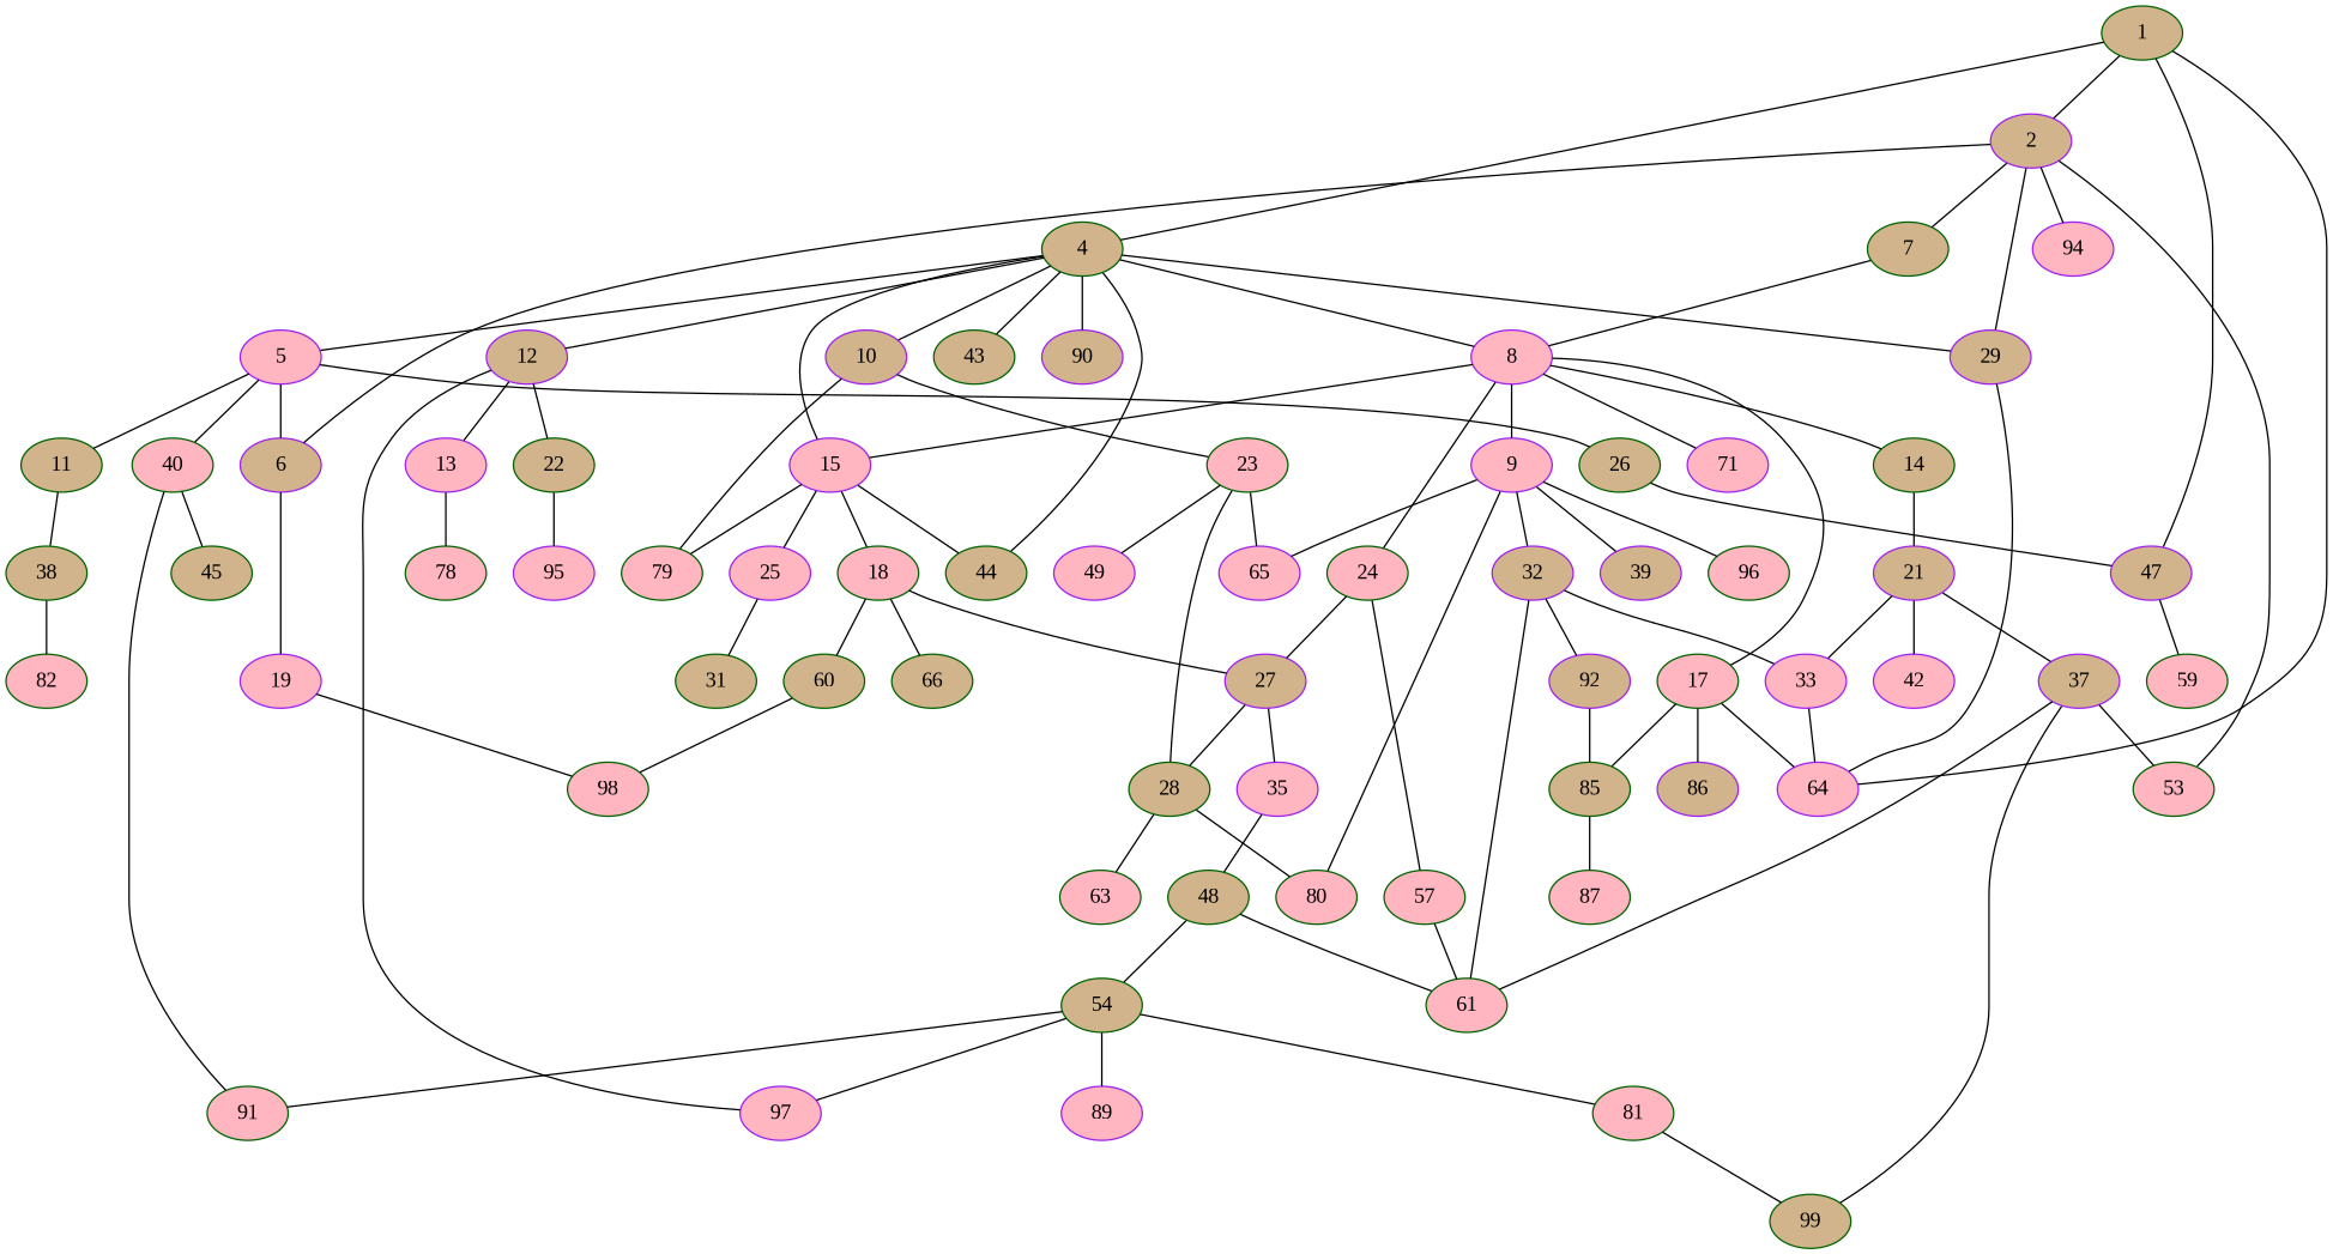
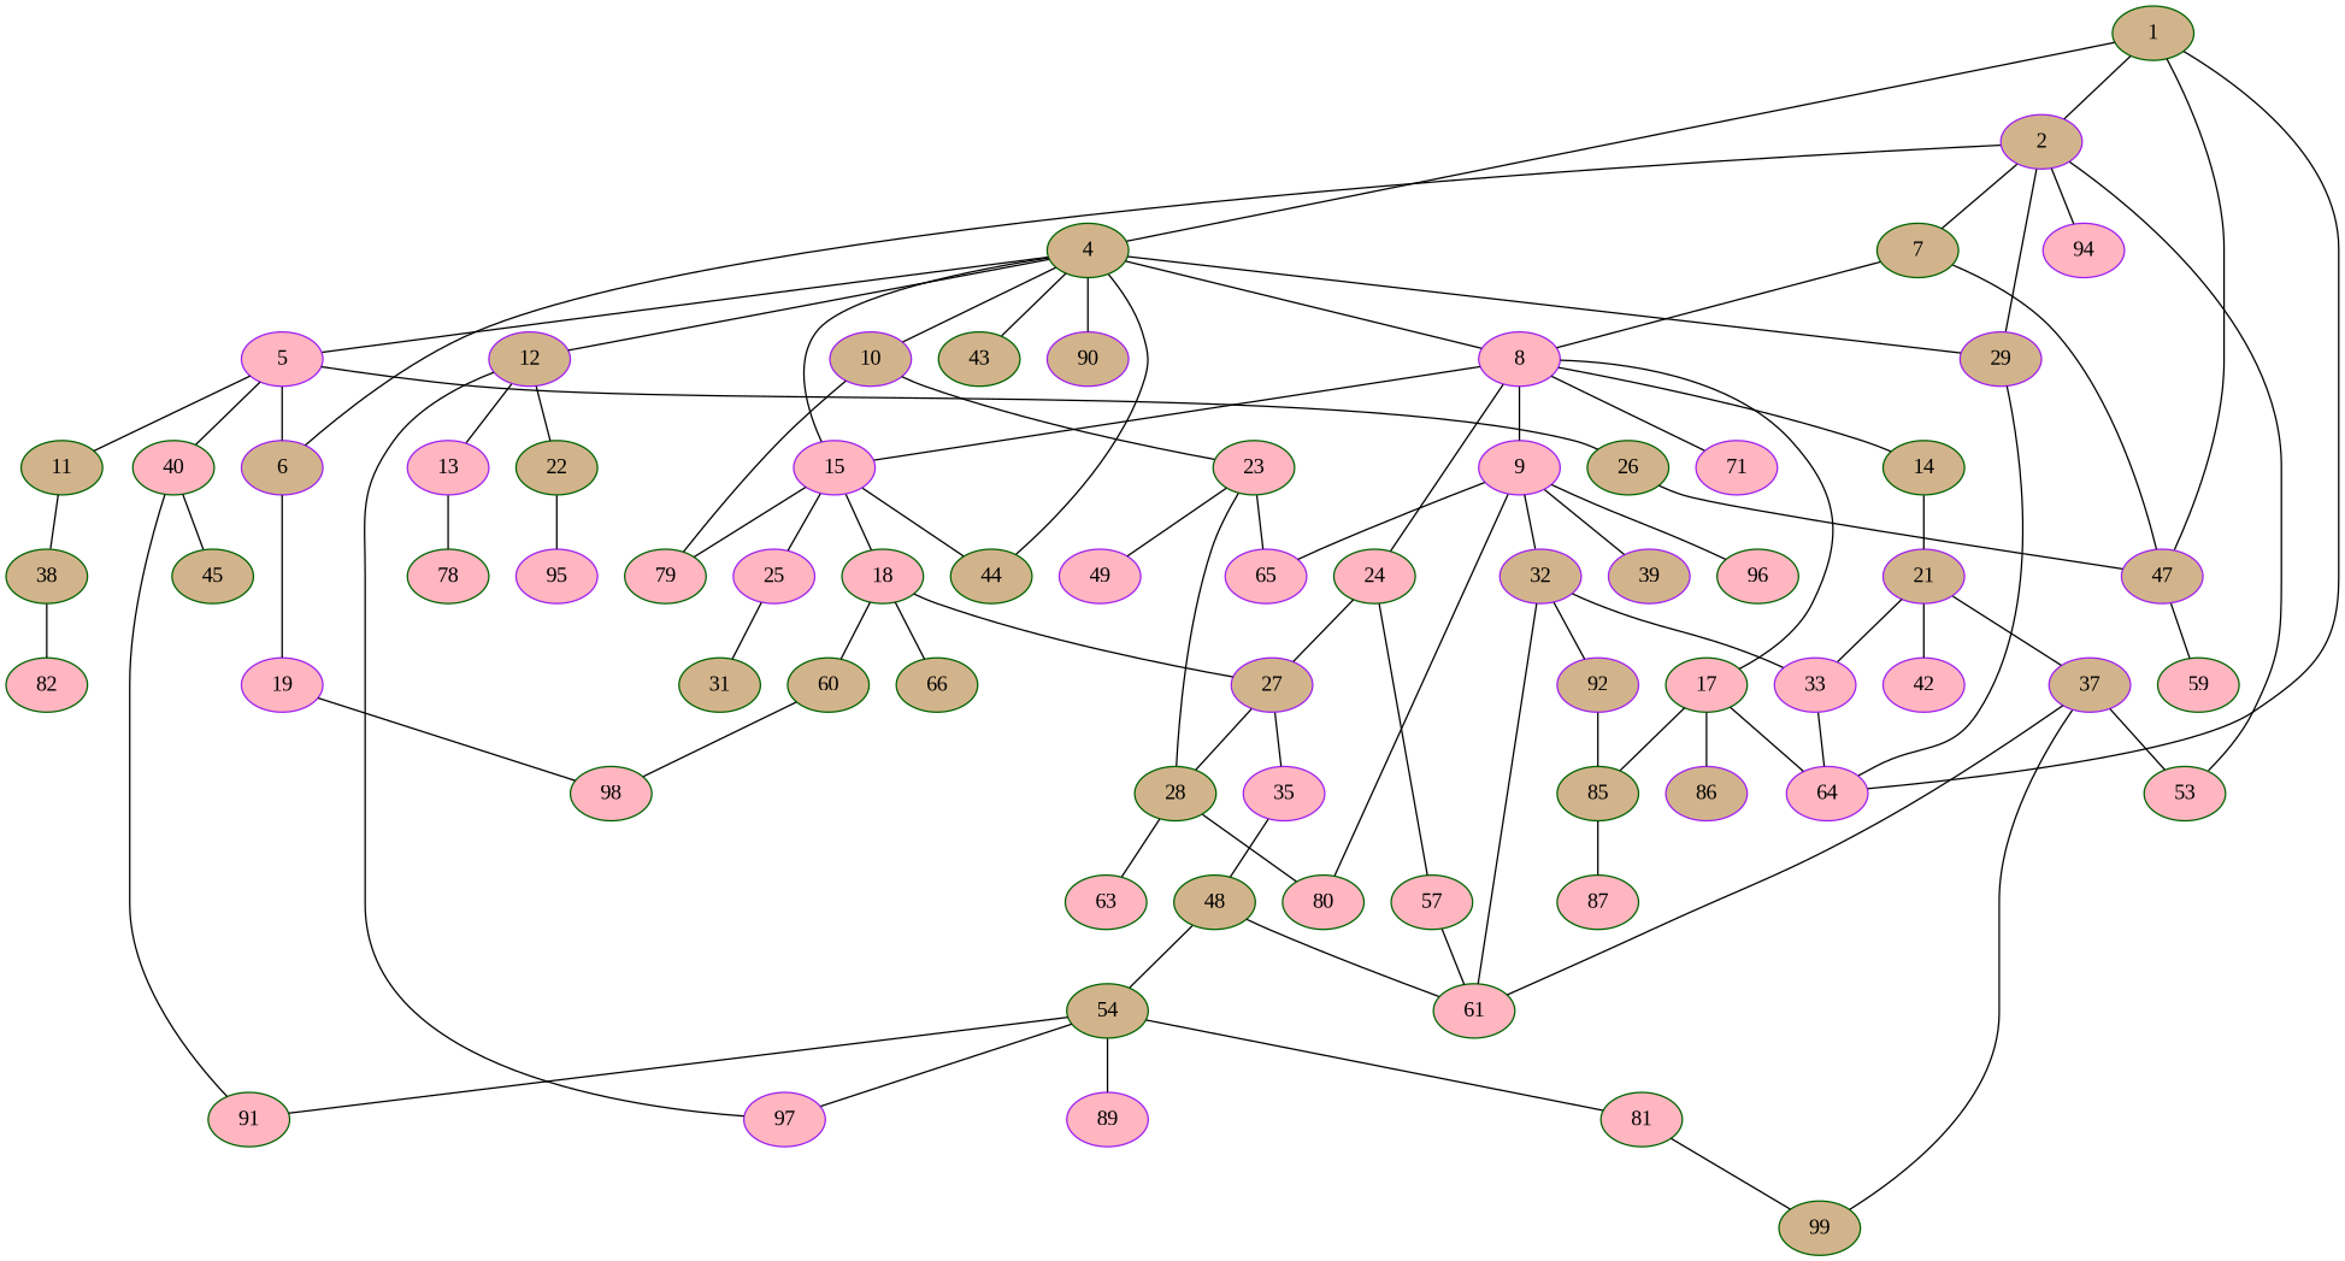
  graph {
    fontname="Liberation Serif"
    node [color=darkgreen fillcolor=lightpink fontname="Liberation Serif" style=filled]
    edge [fontname="Liberation Serif"]
    2 [color=purple fillcolor=tan super="+3"]
    6 [color=purple fillcolor=tan super="+16"]
    7 [fillcolor=tan]
    29 [color=purple fillcolor=tan]
    53
    94 [color=purple]
    1 [fillcolor=tan]
    4 [fillcolor=tan super="+41"]
    47 [color=purple fillcolor=tan super="+70"]
    64 [color=purple super="+72"]
    5 [color=purple super="+69"]
    8 [color=purple super="+20"]
    10 [color=purple fillcolor=tan super="+75"]
    12 [color=purple fillcolor=tan]
    15 [color=purple super="+36"]
    43 [fillcolor=tan]
    44 [fillcolor=tan]
    90 [color=purple fillcolor=tan]
    59
    19 [color=purple]
    11 [fillcolor=tan super="+62"]
    26 [fillcolor=tan super="+84"]
    40 [super="+71"]
    9 [color=purple super="+30"]
    14 [fillcolor=tan super="+52"]
    17
    24 [super="+34"]
    n28 [color=purple label=71]
    23 [super="+51"]
    79
    13 [color=purple super="+55"]
    22 [fillcolor=tan]
    97 [color=purple]
    18 [super="+67"]
    25 [color=purple super="+58"]
    38 [fillcolor=tan]
    45 [fillcolor=tan]
    91
    98
    32 [color=purple fillcolor=tan super="+83"]
    39 [color=purple fillcolor=tan]
    65 [color=purple]
    80
    96
    21 [color=purple fillcolor=tan]
    85 [fillcolor=tan super="+93"]
    86 [color=purple fillcolor=tan]
    27 [color=purple fillcolor=tan super="+46"]
    57 [super="+88"]
    33 [color=purple]
    61 [super="+74"]
    92 [color=purple fillcolor=tan]
    28 [fillcolor=tan super="+50"]
    49 [color=purple]
    82 [super="+100"]
    78
    95 [color=purple]
    37 [color=purple fillcolor=tan super="+56"]
    42 [color=purple]
    60 [fillcolor=tan]
    66 [fillcolor=tan super="+68"]
    31 [fillcolor=tan]
    87
    35 [color=purple]
    99 [fillcolor=tan]
    63
    48 [fillcolor=tan super="+73"]
    54 [fillcolor=tan super="+77"]
    81
    89 [color=purple]
    2 -- 6
    2 -- 7
    2 -- 29
    2 -- 53
    2 -- 94
    6 -- 19
+   7 -- 47
    7 -- 8
    29 -- 64
    1 -- 2
    1 -- 4
    1 -- 47
    1 -- 64
    4 -- 29
    4 -- 5
    4 -- 8 [weight=2]
    4 -- 10
    4 -- 12
    4 -- 15
    4 -- 43
    4 -- 44
    4 -- 90
    47 -- 59
    5 -- 6
    5 -- 11
    5 -- 26
    5 -- 40
    8 -- 15
    8 -- 9
    8 -- 14
    8 -- 17
    8 -- 24
    8 -- n28
    10 -- 23
    10 -- 79
    12 -- 13
    12 -- 22
    12 -- 97
    15 -- 44
    15 -- 79
    15 -- 18
    15 -- 25
    19 -- 98
    11 -- 38
    26 -- 47
    40 -- 45
    40 -- 91
    9 -- 32
    9 -- 39
    9 -- 65
    9 -- 80
    9 -- 96
    14 -- 21
    17 -- 64
    17 -- 85
    17 -- 86
    24 -- 27
    24 -- 57
    23 -- 65
    23 -- 28
    23 -- 49
    13 -- 78
    22 -- 95
    18 -- 27
    18 -- 60
    18 -- 66
    25 -- 31
    38 -- 82
    32 -- 33
    32 -- 61
    32 -- 92
    21 -- 33
    21 -- 37
    21 -- 42
    85 -- 87
    27 -- 28
    27 -- 35
    57 -- 61
    33 -- 64
    92 -- 85
    28 -- 80
    28 -- 63
    37 -- 53
    37 -- 61
    37 -- 99
    60 -- 98
    35 -- 48
    48 -- 61
    48 -- 54
    54 -- 97
    54 -- 91
    54 -- 81
    54 -- 89
    81 -- 99
  }
